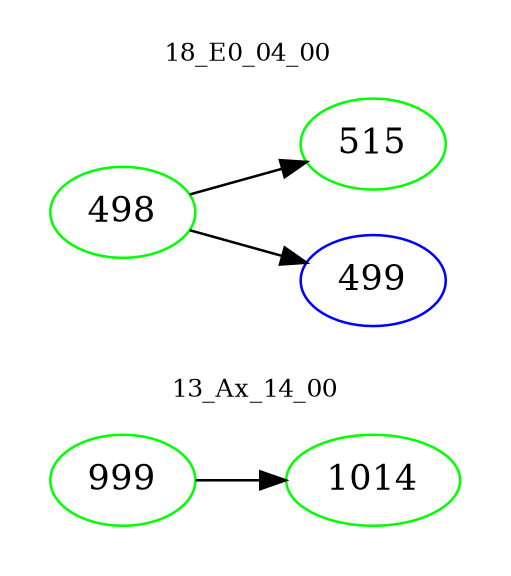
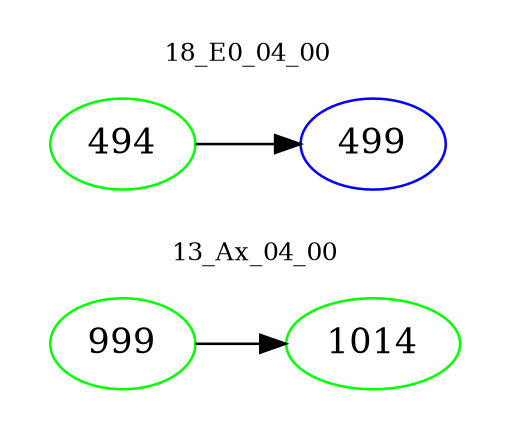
  digraph {
    rankdir=LR
    node [color=green]
    edge [color=black]
    n1 [label=999]
    n2 [label=1014]
    n3 [color=blue label=499]
-   n4 [label=498]
-   n5 [label=515]
+   n4 [label=494]
    subgraph cluster_1 {
      color=white
      fontsize=10
-     label="13_Ax_14_00"
+     label="13_Ax_04_00"
      n1
      n2
    }
    subgraph cluster_2 {
      color=white
      fontsize=10
      label="18_E0_04_00"
      n3
      n4
-     n5
    }
    n1 -> n2
    n4 -> n3
-   n4 -> n5
  }
